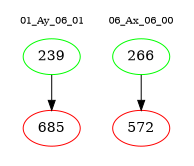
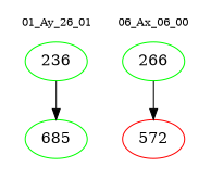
  digraph {
    node [color=green]
    edge [color=black]
-   n1 [label=239]
-   n2 [color=red label=685]
+   n1 [label=236]
+   n2 [label=685]
    n3 [label=266]
    n4 [color=red label=572]
    subgraph cluster_1 {
      color=white
      fontsize=10
-     label="01_Ay_06_01"
+     label="01_Ay_26_01"
      n1
      n2
    }
    subgraph cluster_2 {
      color=white
      fontsize=10
      label="06_Ax_06_00"
      n3
      n4
    }
    n1 -> n2
    n3 -> n4
  }
